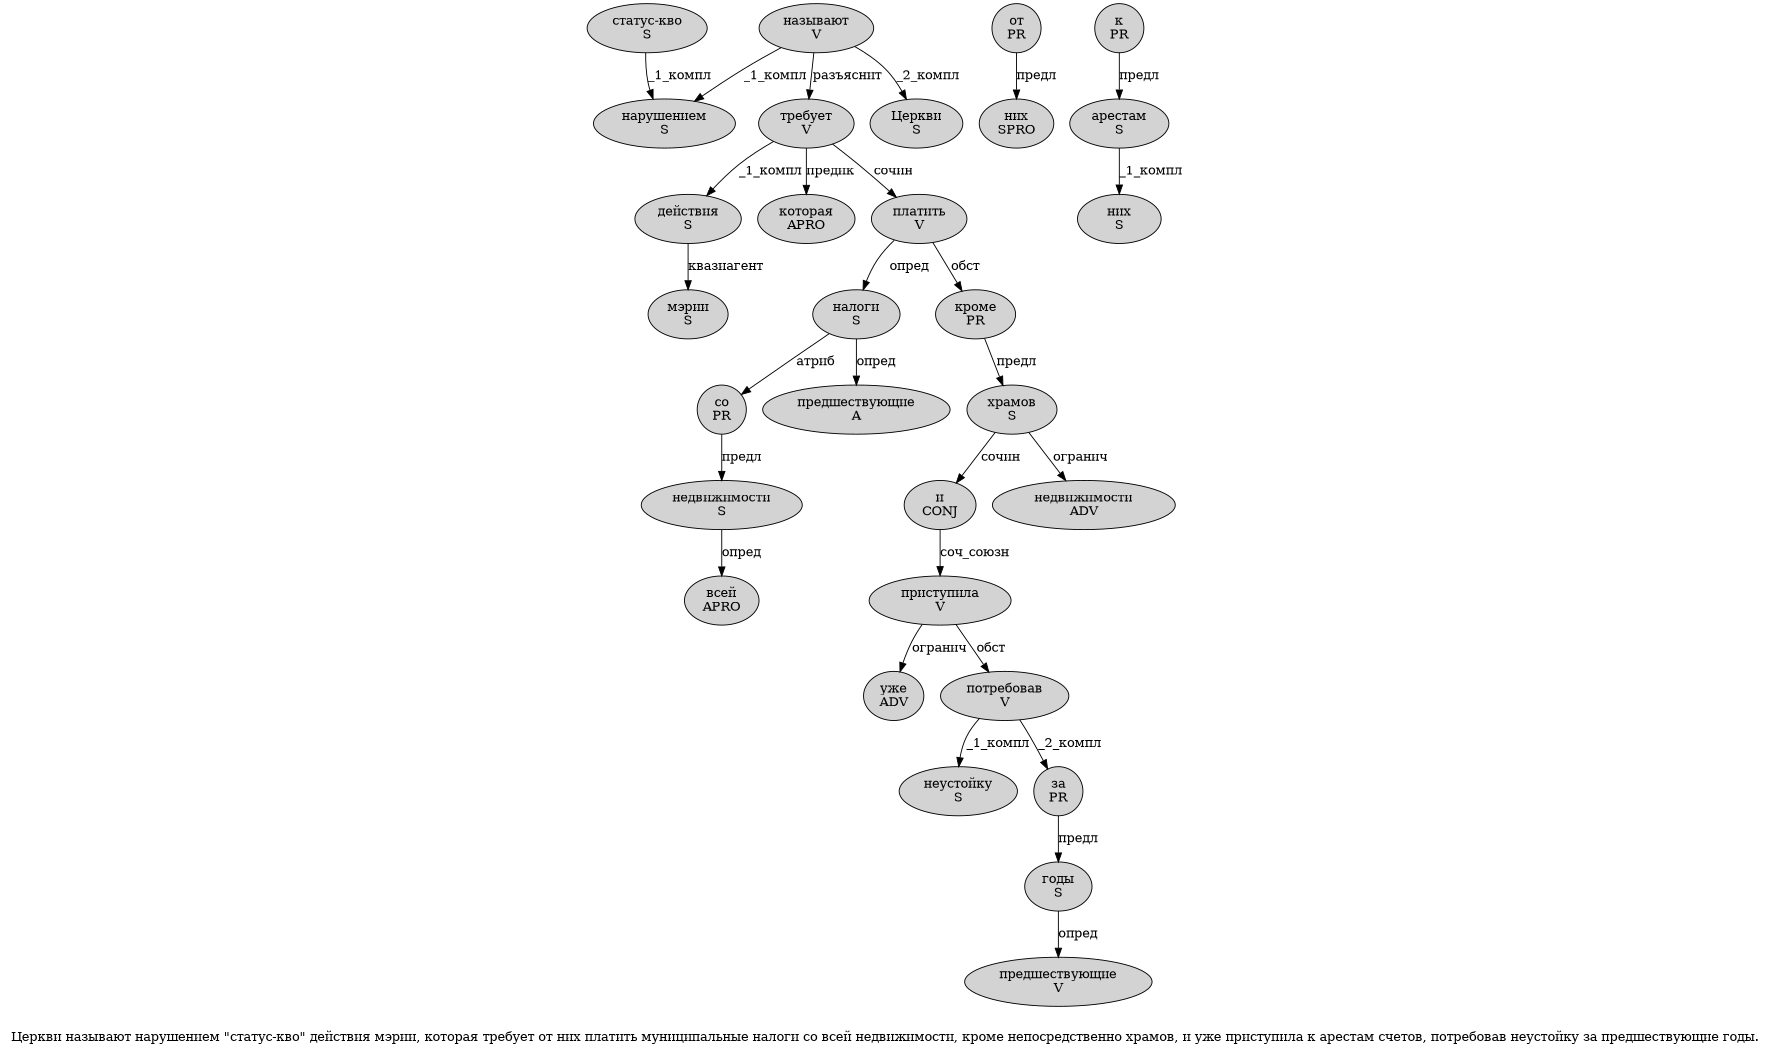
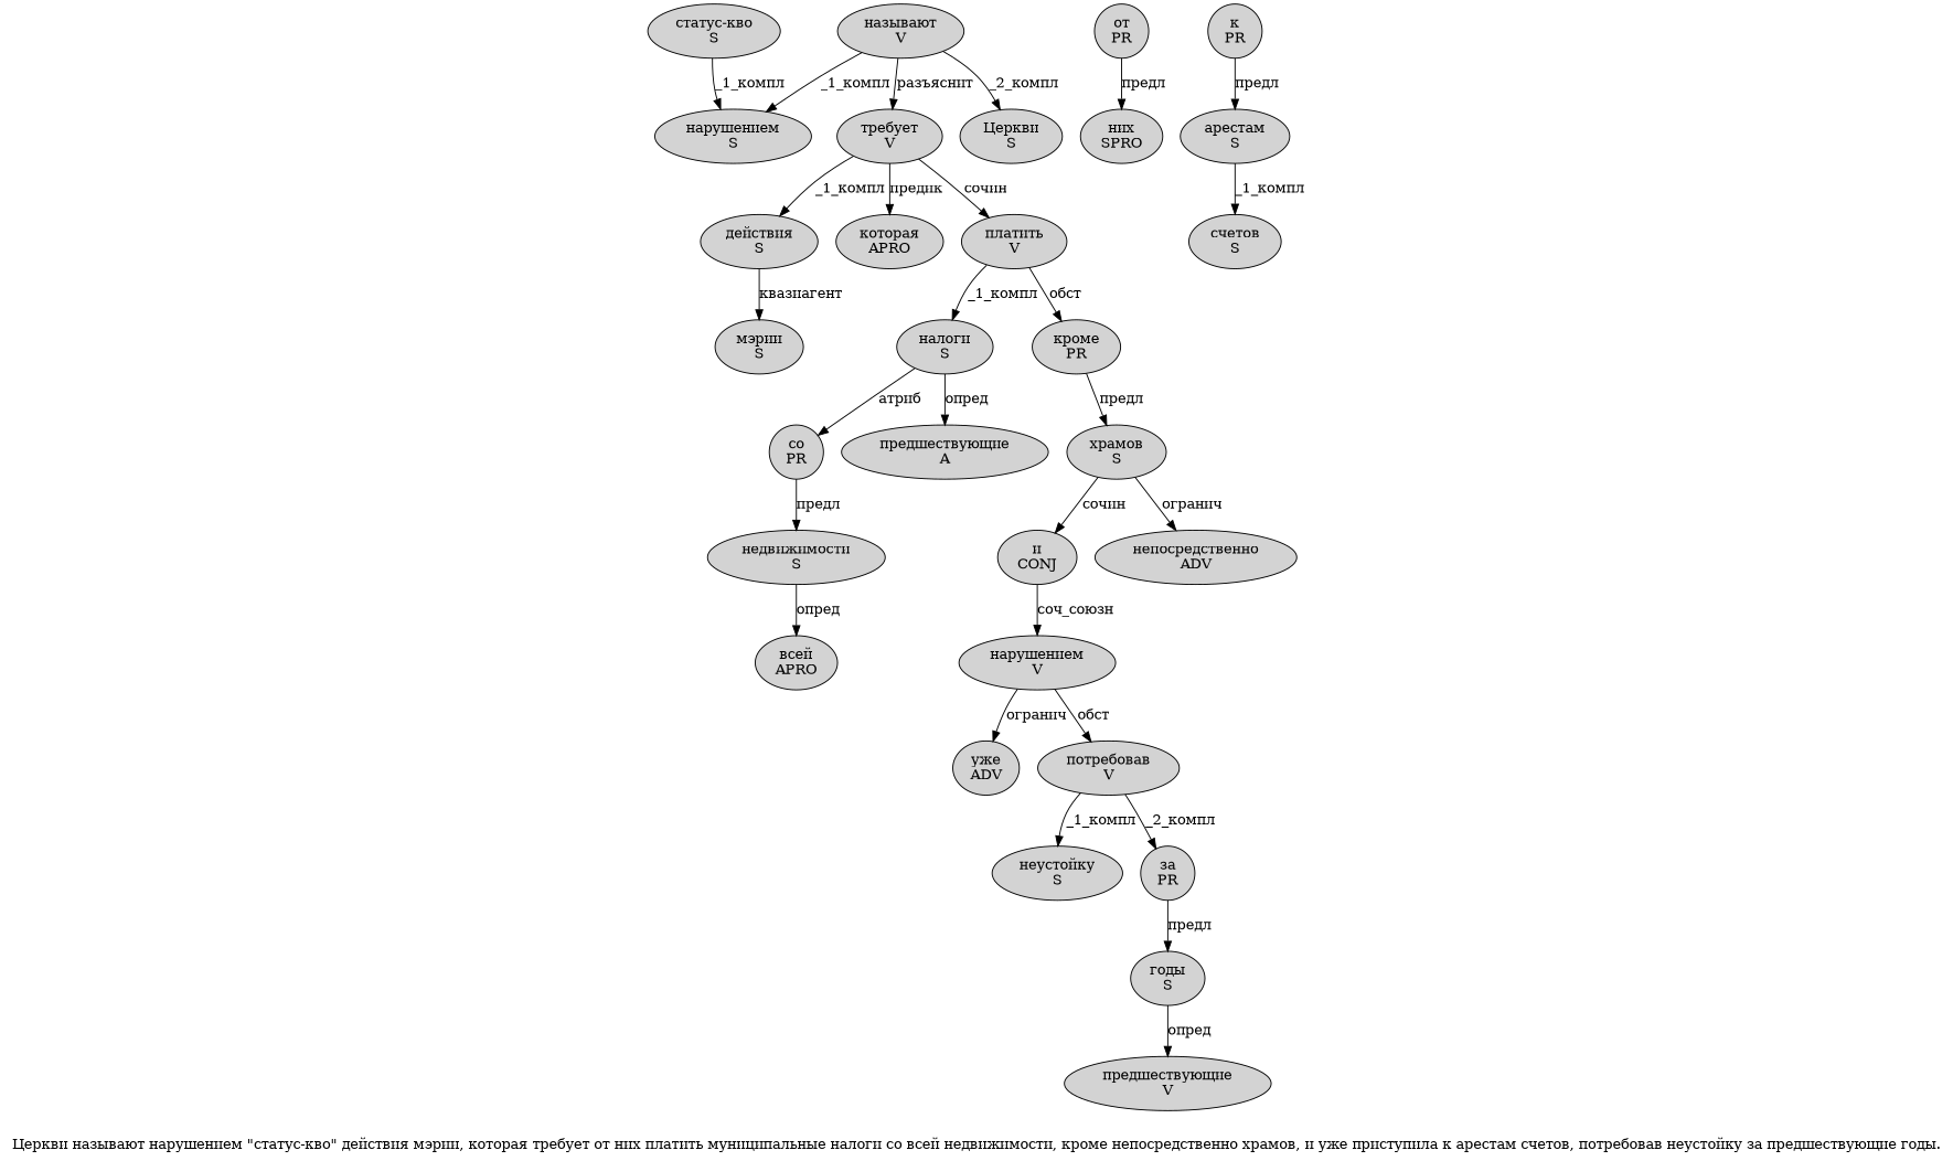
  digraph {
    label="Церкви называют нарушением \"статус-кво\" действия мэрии, которая требует от них платить муниципальные налоги со всей недвижимости, кроме непосредственно храмов, и уже приступила к арестам счетов, потребовав неустойку за предшествующие годы."
    node [fillcolor=lightgray penwidth=1 shape=ellipse style=filled]
    n1 [label="Церкви\nS"]
    n2 [label="называют\nV"]
    n3 [label="нарушением\nS"]
    n4 [label="требует\nV"]
    n5 [label="действия\nS"]
    n6 [label="которая\nAPRO"]
    n7 [label="платить\nV"]
    n8 [label="статус-кво\nS"]
    n9 [label="мэрии\nS"]
    n10 [label="от\nPR"]
    n11 [label="них\nSPRO"]
    n12 [label="налоги\nS"]
    n13 [label="кроме\nPR"]
    n14 [label="предшествующие\nA"]
    n15 [label="со\nPR"]
    n16 [label="храмов\nS"]
    n17 [label="недвижимости\nS"]
    n18 [label="всей\nAPRO"]
-   n19 [label="недвижимости\nADV"]
+   n19 [label="непосредственно\nADV"]
    n20 [label="и\nCONJ"]
-   n21 [label="приступила\nV"]
+   n21 [label="нарушением\nV"]
    n22 [label="уже\nADV"]
    n23 [label="потребовав\nV"]
    n24 [label="к\nPR"]
    n25 [label="арестам\nS"]
    n26 [label="неустойку\nS"]
    n27 [label="за\nPR"]
-   n28 [label="них\nS"]
+   n28 [label="счетов\nS"]
    n29 [label="годы\nS"]
    n30 [label="предшествующие\nV"]
    n2 -> n1 [label="_2_компл"]
    n2 -> n3 [label="_1_компл"]
    n2 -> n4 [label="разъяснит"]
    n4 -> n5 [label="_1_компл"]
    n4 -> n6 [label="предик"]
    n4 -> n7 [label="сочин"]
    n5 -> n9 [label="квазиагент"]
-   n7 -> n12 [label="опред"]
+   n7 -> n12 [label="_1_компл"]
    n7 -> n13 [label="обст"]
    n8 -> n3 [label="_1_компл"]
    n10 -> n11 [label="предл"]
    n12 -> n14 [label="опред"]
    n12 -> n15 [label="атриб"]
    n13 -> n16 [label="предл"]
    n15 -> n17 [label="предл"]
    n16 -> n19 [label="огранич"]
    n16 -> n20 [label="сочин"]
    n17 -> n18 [label="опред"]
    n20 -> n21 [label="соч_союзн"]
    n21 -> n22 [label="огранич"]
    n21 -> n23 [label="обст"]
    n23 -> n26 [label="_1_компл"]
    n23 -> n27 [label="_2_компл"]
    n24 -> n25 [label="предл"]
    n25 -> n28 [label="_1_компл"]
    n27 -> n29 [label="предл"]
    n29 -> n30 [label="опред"]
  }
